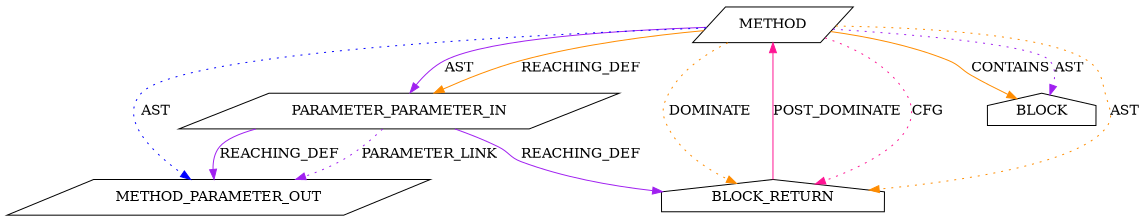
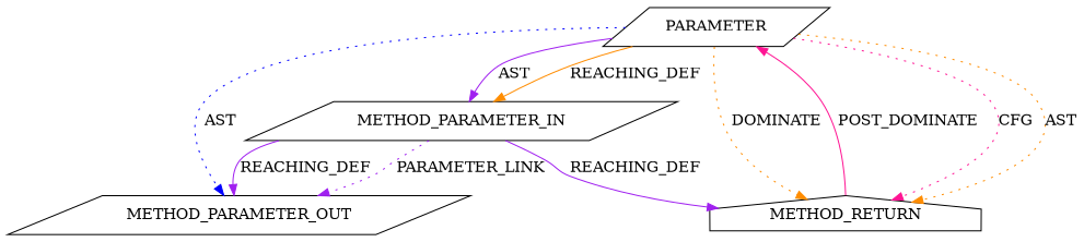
  digraph {
    node [CODE="struct tls_context *tls_ctx" COLUMN_NUMBER=6 LINE_NUMBER=156 ORDER=1 shape=parallelogram EVALUATION_STRATEGY=BY_VALUE TYPE_FULL_NAME="tls_context*"]
    edge [color=purple style=solid]
-   n1 [AST_PARENT_FULL_NAME="tls.h:<global>" AST_PARENT_TYPE=TYPE_DECL CODE="void tls_sw_free_ctx_tx(struct tls_context *tls_ctx);" COLUMN_NUMBER_END=52 FILENAME="tls.h" FULL_NAME=tls_sw_free_ctx_tx IS_EXTERNAL=false LINE_NUMBER_END=156 NAME=tls_sw_free_ctx_tx ORDER=28 SIGNATURE="void tls_sw_free_ctx_tx (tls_context*)" label=METHOD EVALUATION_STRATEGY="" TYPE_FULL_NAME=""]
-   n2 [COLUMN_NUMBER=25 INDEX=1 IS_VARIADIC=false NAME=tls_ctx label=PARAMETER_PARAMETER_IN]
+   n1 [AST_PARENT_FULL_NAME="tls.h:<global>" AST_PARENT_TYPE=TYPE_DECL CODE="void tls_sw_free_ctx_tx(struct tls_context *tls_ctx);" COLUMN_NUMBER_END=52 FILENAME="tls.h" FULL_NAME=tls_sw_free_ctx_tx IS_EXTERNAL=false LINE_NUMBER_END=156 NAME=tls_sw_free_ctx_tx ORDER=28 SIGNATURE="void tls_sw_free_ctx_tx (tls_context*)" label=PARAMETER EVALUATION_STRATEGY="" TYPE_FULL_NAME=""]
+   n2 [COLUMN_NUMBER=25 INDEX=1 IS_VARIADIC=false NAME=tls_ctx label=METHOD_PARAMETER_IN]
    n3 [COLUMN_NUMBER=25 INDEX=1 IS_VARIADIC=false NAME=tls_ctx label=METHOD_PARAMETER_OUT]
-   n4 [CODE=RET ORDER=3 TYPE_FULL_NAME=void label=BLOCK_RETURN shape=house]
-   n5 [ARGUMENT_INDEX=-1 CODE="<empty>" ORDER=2 TYPE_FULL_NAME="<empty>" label=BLOCK shape=house COLUMN_NUMBER="" LINE_NUMBER="" EVALUATION_STRATEGY=""]
+   n4 [CODE=RET ORDER=3 TYPE_FULL_NAME=void label=METHOD_RETURN shape=house]
    n1 -> n2 [color=darkorange label=REACHING_DEF]
    n1 -> n2 [label=AST]
    n1 -> n3 [color=blue label=AST style=dotted]
    n1 -> n4 [color=deeppink label=CFG style=dotted]
    n1 -> n4 [color=darkorange label=AST style=dotted]
    n1 -> n4 [color=darkorange label=DOMINATE style=dotted]
-   n1 -> n5 [color=darkorange label=CONTAINS]
-   n1 -> n5 [label=AST style=dotted]
    n2 -> n3 [VARIABLE=tls_ctx label=REACHING_DEF]
    n2 -> n3 [label=PARAMETER_LINK style=dotted]
    n2 -> n4 [VARIABLE=tls_ctx label=REACHING_DEF]
    n4 -> n1 [color=deeppink label=POST_DOMINATE]
  }
